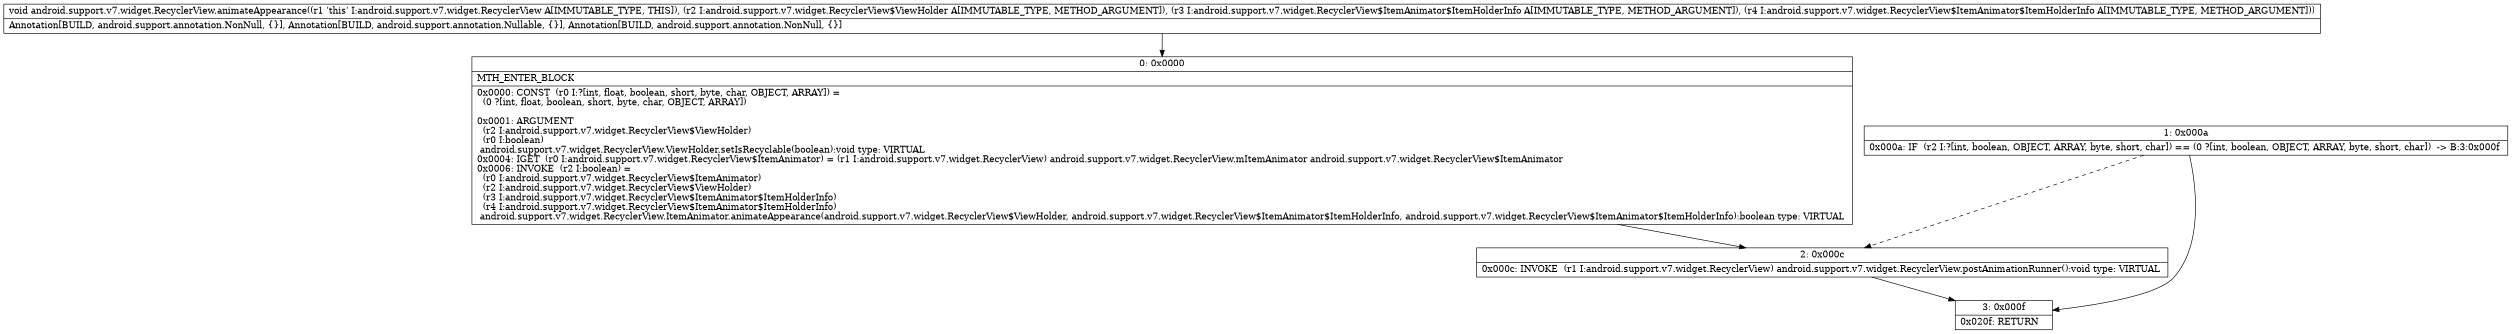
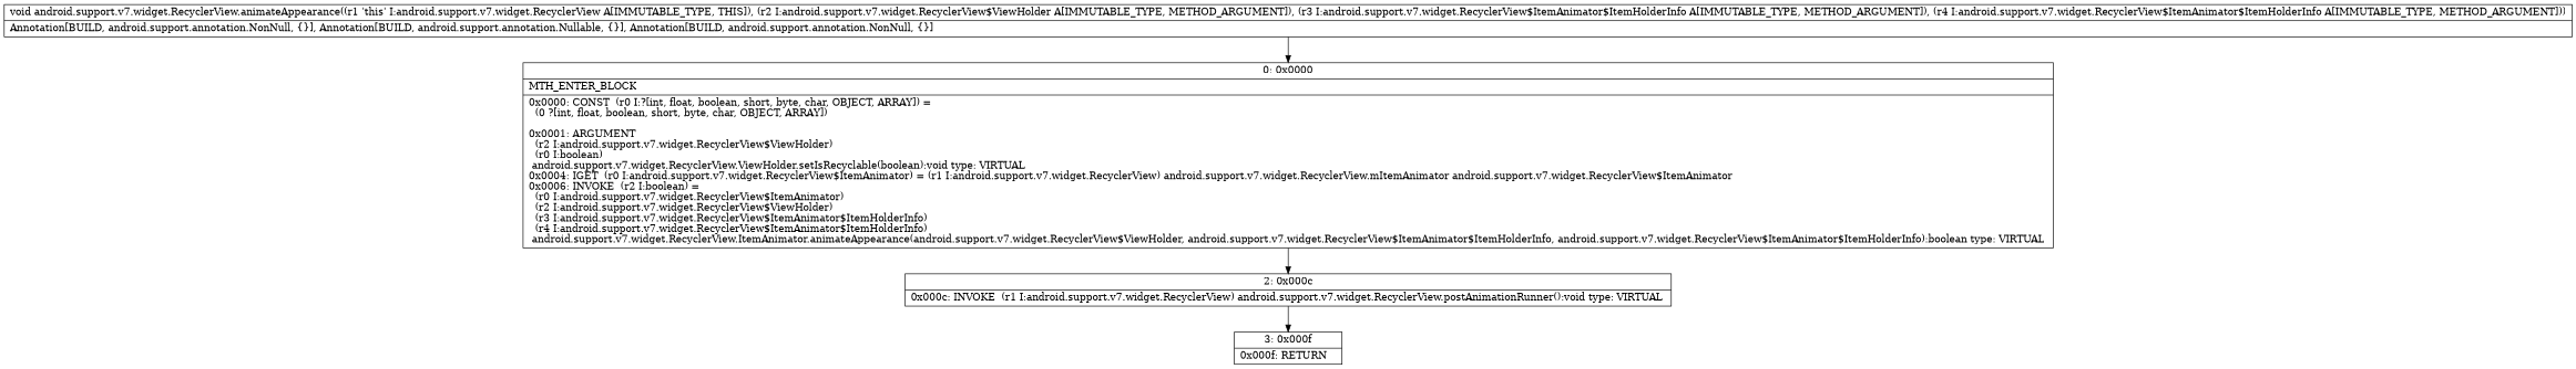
  digraph {
    node [shape=record]
    n1 [label="{0\:\ 0x0000|MTH_ENTER_BLOCK\l|0x0000: CONST  (r0 I:?[int, float, boolean, short, byte, char, OBJECT, ARRAY]) = \l  (0 ?[int, float, boolean, short, byte, char, OBJECT, ARRAY])\l \l0x0001: ARGUMENT  \l  (r2 I:android.support.v7.widget.RecyclerView$ViewHolder)\l  (r0 I:boolean)\l android.support.v7.widget.RecyclerView.ViewHolder.setIsRecyclable(boolean):void type: VIRTUAL \l0x0004: IGET  (r0 I:android.support.v7.widget.RecyclerView$ItemAnimator) = (r1 I:android.support.v7.widget.RecyclerView) android.support.v7.widget.RecyclerView.mItemAnimator android.support.v7.widget.RecyclerView$ItemAnimator \l0x0006: INVOKE  (r2 I:boolean) = \l  (r0 I:android.support.v7.widget.RecyclerView$ItemAnimator)\l  (r2 I:android.support.v7.widget.RecyclerView$ViewHolder)\l  (r3 I:android.support.v7.widget.RecyclerView$ItemAnimator$ItemHolderInfo)\l  (r4 I:android.support.v7.widget.RecyclerView$ItemAnimator$ItemHolderInfo)\l android.support.v7.widget.RecyclerView.ItemAnimator.animateAppearance(android.support.v7.widget.RecyclerView$ViewHolder, android.support.v7.widget.RecyclerView$ItemAnimator$ItemHolderInfo, android.support.v7.widget.RecyclerView$ItemAnimator$ItemHolderInfo):boolean type: VIRTUAL \l}"]
    n2 [label="{2\:\ 0x000c|0x000c: INVOKE  (r1 I:android.support.v7.widget.RecyclerView) android.support.v7.widget.RecyclerView.postAnimationRunner():void type: VIRTUAL \l}"]
-   n3 [label="{1\:\ 0x000a|0x000a: IF  (r2 I:?[int, boolean, OBJECT, ARRAY, byte, short, char]) == (0 ?[int, boolean, OBJECT, ARRAY, byte, short, char])  \-\> B:3:0x000f \l}"]
-   n4 [label="{3\:\ 0x000f|0x020f: RETURN   \l}"]
+   n4 [label="{3\:\ 0x000f|0x000f: RETURN   \l}"]
    n5 [label="{void android.support.v7.widget.RecyclerView.animateAppearance((r1 'this' I:android.support.v7.widget.RecyclerView A[IMMUTABLE_TYPE, THIS]), (r2 I:android.support.v7.widget.RecyclerView$ViewHolder A[IMMUTABLE_TYPE, METHOD_ARGUMENT]), (r3 I:android.support.v7.widget.RecyclerView$ItemAnimator$ItemHolderInfo A[IMMUTABLE_TYPE, METHOD_ARGUMENT]), (r4 I:android.support.v7.widget.RecyclerView$ItemAnimator$ItemHolderInfo A[IMMUTABLE_TYPE, METHOD_ARGUMENT]))  | Annotation[BUILD, android.support.annotation.NonNull, \{\}], Annotation[BUILD, android.support.annotation.Nullable, \{\}], Annotation[BUILD, android.support.annotation.NonNull, \{\}]\l}"]
    n1 -> n2
    n2 -> n4
-   n3 -> n2 [style=dashed]
-   n3 -> n4
    n5 -> n1
  }
